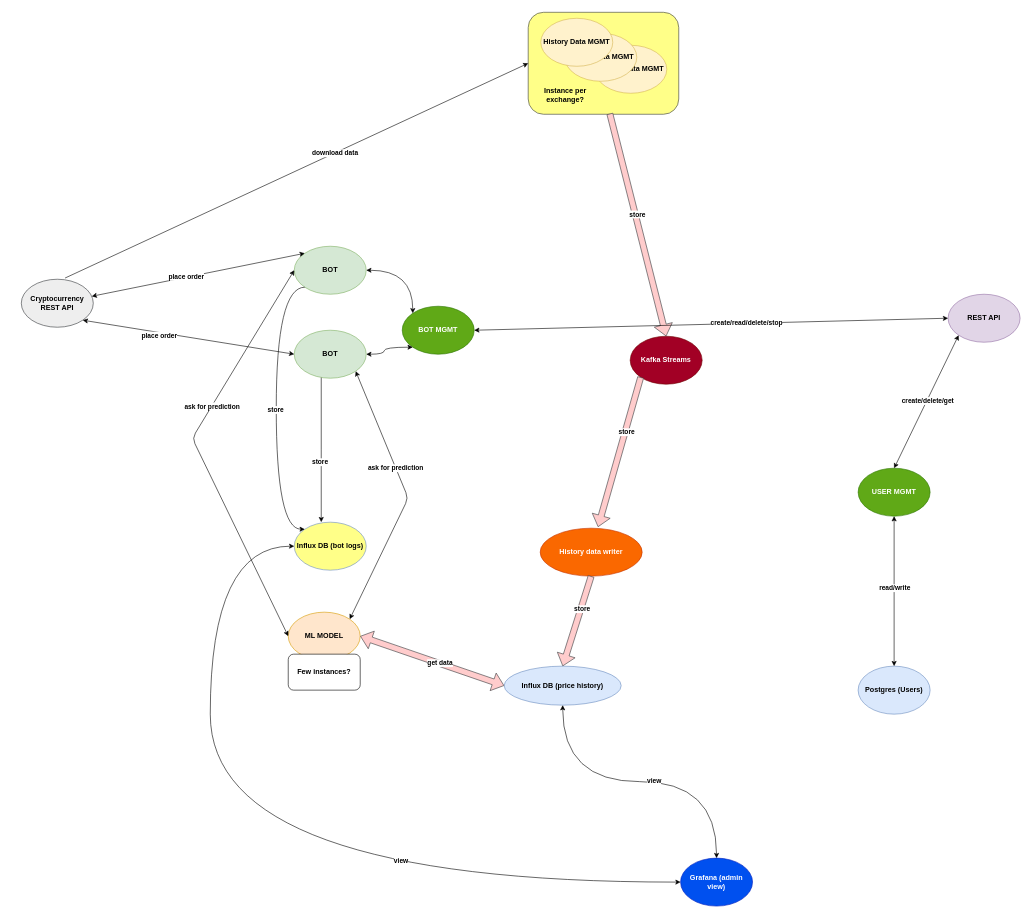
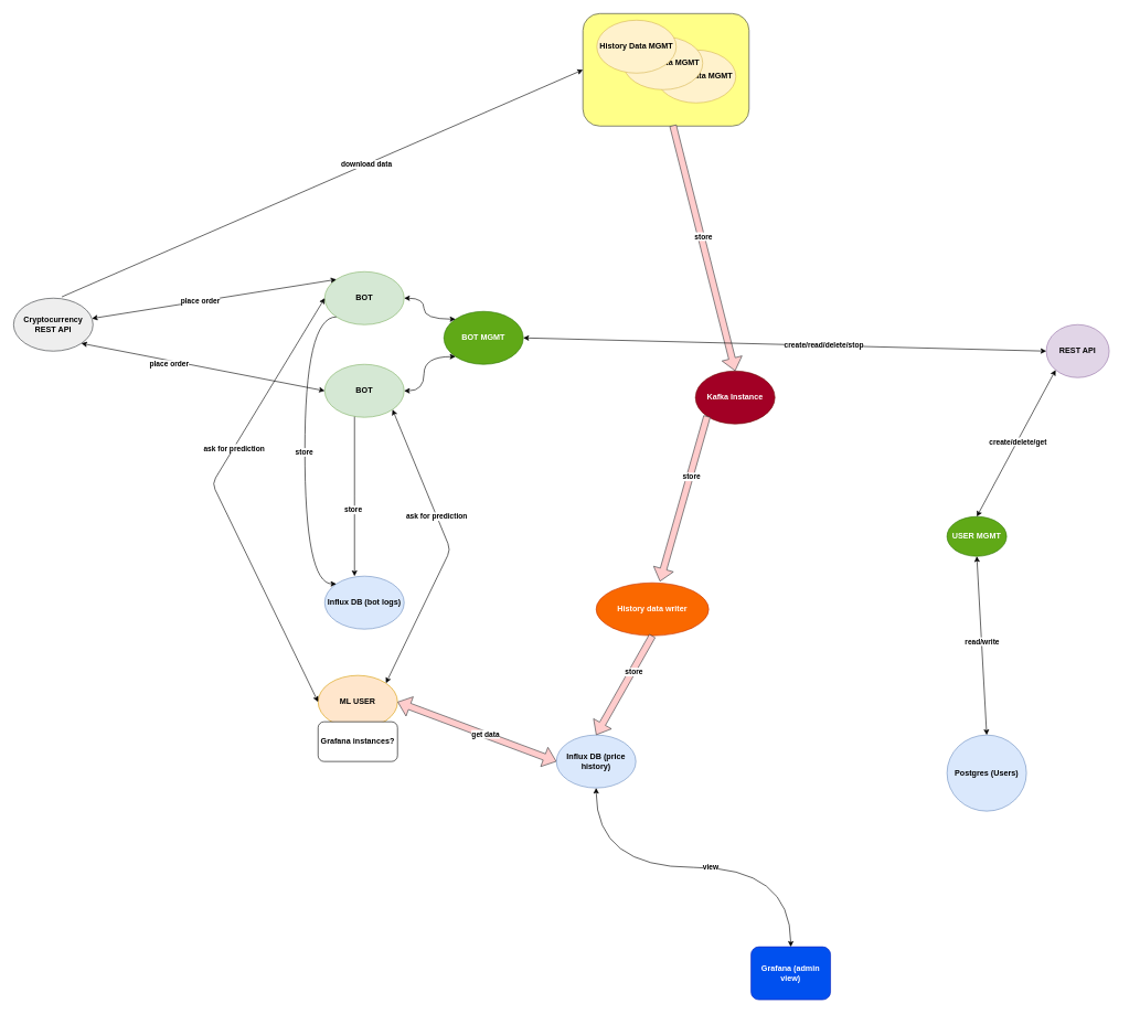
  <mxCell id="0" />
  <mxCell id="1" parent="0" />
  <mxCell id="2" value="" style="rounded=1;whiteSpace=wrap;html=1;fontStyle=1;fillColor=#ffff88;strokeColor=#36393d;" vertex="1" parent="1"><mxGeometry x="880" y="20" width="251" height="170" as="geometry" /></mxCell>
  <mxCell id="3" value="BOT" style="ellipse;whiteSpace=wrap;html=1;fontStyle=1;fillColor=#d5e8d4;strokeColor=#82b366;" vertex="1" parent="1"><mxGeometry x="490" y="550" width="120" height="80" as="geometry" /></mxCell>
- <mxCell id="4" value="BOT MGMT" style="ellipse;whiteSpace=wrap;html=1;fontStyle=1;fillColor=#60a917;strokeColor=#2D7600;fontColor=#ffffff;" vertex="1" parent="1"><mxGeometry x="670" y="510" width="120" height="80" as="geometry" /></mxCell>
+ <mxCell id="4" value="BOT MGMT" style="ellipse;whiteSpace=wrap;html=1;fontStyle=1;fillColor=#60a917;strokeColor=#2D7600;fontColor=#ffffff;" vertex="1" parent="1"><mxGeometry x="670" y="470" width="120" height="80" as="geometry" /></mxCell>
  <mxCell id="5" value="BOT" style="ellipse;whiteSpace=wrap;html=1;fontStyle=1;fillColor=#d5e8d4;strokeColor=#82b366;" vertex="1" parent="1"><mxGeometry x="490" y="410" width="120" height="80" as="geometry" /></mxCell>
- <mxCell id="6" value="Kafka Streams" style="ellipse;whiteSpace=wrap;html=1;fontStyle=1;fillColor=#a20025;strokeColor=#6F0000;fontColor=#ffffff;" vertex="1" parent="1"><mxGeometry x="1050" y="560" width="120" height="80" as="geometry" /></mxCell>
- <mxCell id="7" value="Influx DB (price history)" style="ellipse;whiteSpace=wrap;html=1;fontStyle=1;fillColor=#dae8fc;strokeColor=#6c8ebf;" vertex="1" parent="1"><mxGeometry x="840" y="1110" width="195" height="65" as="geometry" /></mxCell>
+ <mxCell id="6" value="Kafka Instance" style="ellipse;whiteSpace=wrap;html=1;fontStyle=1;fillColor=#a20025;strokeColor=#6F0000;fontColor=#ffffff;" vertex="1" parent="1"><mxGeometry x="1050" y="560" width="120" height="80" as="geometry" /></mxCell>
+ <mxCell id="7" value="Influx DB (price history)" style="ellipse;whiteSpace=wrap;html=1;fontStyle=1;fillColor=#dae8fc;strokeColor=#6c8ebf;" vertex="1" parent="1"><mxGeometry x="840" y="1110" width="120" height="80" as="geometry" /></mxCell>
  <mxCell id="8" value="History Data MGMT" style="ellipse;whiteSpace=wrap;html=1;fontStyle=1;fillColor=#fff2cc;strokeColor=#d6b656;" vertex="1" parent="1"><mxGeometry x="991" y="75" width="120" height="80" as="geometry" /></mxCell>
- <mxCell id="9" value="REST API" style="ellipse;whiteSpace=wrap;html=1;fontStyle=1;fillColor=#e1d5e7;strokeColor=#9673a6;" vertex="1" parent="1"><mxGeometry x="1580" y="490" width="120" height="80" as="geometry" /></mxCell>
- <mxCell id="10" value="Postgres (Users)" style="ellipse;whiteSpace=wrap;html=1;fontStyle=1;fillColor=#dae8fc;strokeColor=#6c8ebf;" vertex="1" parent="1"><mxGeometry x="1430" y="1110" width="120" height="80" as="geometry" /></mxCell>
- <mxCell id="11" value="Cryptocurrency REST API" style="ellipse;whiteSpace=wrap;html=1;fontStyle=1;fillColor=#eeeeee;strokeColor=#36393d;" vertex="1" parent="1"><mxGeometry x="35" y="465" width="120" height="80" as="geometry" /></mxCell>
- <mxCell id="12" value="ML MODEL" style="ellipse;whiteSpace=wrap;html=1;fontStyle=1;fillColor=#ffe6cc;strokeColor=#d79b00;" vertex="1" parent="1"><mxGeometry x="480" y="1020" width="120" height="80" as="geometry" /></mxCell>
- <mxCell id="13" value="Influx DB (bot logs)" style="ellipse;whiteSpace=wrap;html=1;fontStyle=1;fillColor=#ffff88;strokeColor=#6c8ebf;" vertex="1" parent="1"><mxGeometry x="490" y="870" width="120" height="80" as="geometry" /></mxCell>
+ <mxCell id="9" value="REST API" style="ellipse;whiteSpace=wrap;html=1;fontStyle=1;fillColor=#e1d5e7;strokeColor=#9673a6;" vertex="1" parent="1"><mxGeometry x="1580" y="490" width="95" height="80" as="geometry" /></mxCell>
+ <mxCell id="10" value="Postgres (Users)" style="ellipse;whiteSpace=wrap;html=1;fontStyle=1;fillColor=#dae8fc;strokeColor=#6c8ebf;" vertex="1" parent="1"><mxGeometry x="1430" y="1110" width="120" height="115" as="geometry" /></mxCell>
+ <mxCell id="11" value="Cryptocurrency REST API" style="ellipse;whiteSpace=wrap;html=1;fontStyle=1;fillColor=#eeeeee;strokeColor=#36393d;" vertex="1" parent="1"><mxGeometry x="20" y="450" width="120" height="80" as="geometry" /></mxCell>
+ <mxCell id="12" value="ML USER" style="ellipse;whiteSpace=wrap;html=1;fontStyle=1;fillColor=#ffe6cc;strokeColor=#d79b00;" vertex="1" parent="1"><mxGeometry x="480" y="1020" width="120" height="80" as="geometry" /></mxCell>
+ <mxCell id="13" value="Influx DB (bot logs)" style="ellipse;whiteSpace=wrap;html=1;fontStyle=1;fillColor=#dae8fc;strokeColor=#6c8ebf;" vertex="1" parent="1"><mxGeometry x="490" y="870" width="120" height="80" as="geometry" /></mxCell>
  <mxCell id="14" value="" style="endArrow=classic;startArrow=classic;html=1;exitX=1;exitY=0.5;exitDx=0;exitDy=0;entryX=0;entryY=0;entryDx=0;entryDy=0;edgeStyle=orthogonalEdgeStyle;curved=1;fontStyle=1" edge="1" parent="1" source="5" target="4"><mxGeometry width="50" height="50" relative="1" as="geometry"><mxPoint x="760" y="330" as="sourcePoint" /><mxPoint x="810" y="280" as="targetPoint" /></mxGeometry></mxCell>
  <mxCell id="15" value="" style="endArrow=classic;startArrow=classic;html=1;exitX=1;exitY=0.5;exitDx=0;exitDy=0;entryX=0;entryY=1;entryDx=0;entryDy=0;edgeStyle=orthogonalEdgeStyle;curved=1;fontStyle=1" edge="1" parent="1" source="3" target="4"><mxGeometry width="50" height="50" relative="1" as="geometry"><mxPoint x="642.43" y="550" as="sourcePoint" /><mxPoint x="720.004" y="581.716" as="targetPoint" /></mxGeometry></mxCell>
  <mxCell id="16" value="" style="endArrow=classic;startArrow=none;html=1;exitX=0;exitY=1;exitDx=0;exitDy=0;entryX=0;entryY=0;entryDx=0;entryDy=0;startFill=0;edgeStyle=orthogonalEdgeStyle;curved=1;fontStyle=1" edge="1" parent="1" source="5" target="13"><mxGeometry width="50" height="50" relative="1" as="geometry"><mxPoint x="490" y="710" as="sourcePoint" /><mxPoint x="820" y="970" as="targetPoint" /><Array as="points"><mxPoint x="460" y="478" /><mxPoint x="460" y="882" /></Array></mxGeometry></mxCell>
  <mxCell id="17" value="store" style="edgeLabel;html=1;align=center;verticalAlign=middle;resizable=0;points=[];fontStyle=1" vertex="1" connectable="0" parent="16"><mxGeometry x="0.012" y="-2" relative="1" as="geometry"><mxPoint as="offset" /></mxGeometry></mxCell>
  <mxCell id="18" value="" style="endArrow=classic;startArrow=none;html=1;exitX=0.375;exitY=0.988;exitDx=0;exitDy=0;startFill=0;exitPerimeter=0;edgeStyle=orthogonalEdgeStyle;curved=1;fontStyle=1" edge="1" parent="1" source="3"><mxGeometry width="50" height="50" relative="1" as="geometry"><mxPoint x="540.004" y="650.004" as="sourcePoint" /><mxPoint x="535" y="870" as="targetPoint" /></mxGeometry></mxCell>
  <mxCell id="19" value="store" style="edgeLabel;html=1;align=center;verticalAlign=middle;resizable=0;points=[];fontStyle=1" vertex="1" connectable="0" parent="18"><mxGeometry x="0.17" y="-3" relative="1" as="geometry"><mxPoint as="offset" /></mxGeometry></mxCell>
  <mxCell id="20" value="" style="endArrow=classic;startArrow=classic;html=1;entryX=0;entryY=0.5;entryDx=0;entryDy=0;exitX=0;exitY=0.5;exitDx=0;exitDy=0;fontStyle=1" edge="1" parent="1" source="12" target="5"><mxGeometry width="50" height="50" relative="1" as="geometry"><mxPoint x="340" y="500" as="sourcePoint" /><mxPoint x="390" y="450" as="targetPoint" /><Array as="points"><mxPoint x="320" y="730" /></Array></mxGeometry></mxCell>
  <mxCell id="21" value="ask for prediction" style="edgeLabel;html=1;align=center;verticalAlign=middle;resizable=0;points=[];fontStyle=1" vertex="1" connectable="0" parent="20"><mxGeometry x="0.056" y="-62" relative="1" as="geometry"><mxPoint x="-21" y="-85" as="offset" /></mxGeometry></mxCell>
  <mxCell id="22" value="" style="endArrow=classic;startArrow=classic;html=1;entryX=1;entryY=1;entryDx=0;entryDy=0;exitX=1;exitY=0;exitDx=0;exitDy=0;fontStyle=1" edge="1" parent="1" source="12" target="3"><mxGeometry width="50" height="50" relative="1" as="geometry"><mxPoint x="370" y="490" as="sourcePoint" /><mxPoint x="420" y="440" as="targetPoint" /><Array as="points"><mxPoint x="680" y="830" /></Array></mxGeometry></mxCell>
  <mxCell id="23" value="ask for prediction" style="edgeLabel;html=1;align=center;verticalAlign=middle;resizable=0;points=[];fontStyle=1" vertex="1" connectable="0" parent="22"><mxGeometry x="-0.011" y="56" relative="1" as="geometry"><mxPoint x="30" y="-72" as="offset" /></mxGeometry></mxCell>
- <mxCell id="24" value="Few instances?" style="rounded=1;whiteSpace=wrap;html=1;fontStyle=1" vertex="1" parent="1"><mxGeometry x="480" y="1090" width="120" height="60" as="geometry" /></mxCell>
+ <mxCell id="24" value="Grafana instances?" style="rounded=1;whiteSpace=wrap;html=1;fontStyle=1" vertex="1" parent="1"><mxGeometry x="480" y="1090" width="120" height="60" as="geometry" /></mxCell>
  <mxCell id="25" value="" style="shape=flexArrow;endArrow=classic;startArrow=classic;html=1;exitX=1;exitY=0.5;exitDx=0;exitDy=0;entryX=0;entryY=0.5;entryDx=0;entryDy=0;fontStyle=1;fillColor=#ffcccc;strokeColor=#36393d;" edge="1" parent="1" source="12" target="7"><mxGeometry width="50" height="50" relative="1" as="geometry"><mxPoint x="710" y="1120" as="sourcePoint" /><mxPoint x="760" y="1070" as="targetPoint" /></mxGeometry></mxCell>
  <mxCell id="26" value="get data" style="edgeLabel;html=1;align=center;verticalAlign=middle;resizable=0;points=[];fontStyle=1" vertex="1" connectable="0" parent="25"><mxGeometry x="0.096" y="1" relative="1" as="geometry"><mxPoint x="1" as="offset" /></mxGeometry></mxCell>
  <mxCell id="27" value="History Data MGMT" style="ellipse;whiteSpace=wrap;html=1;fontStyle=1;fillColor=#fff2cc;strokeColor=#d6b656;" vertex="1" parent="1"><mxGeometry x="941" y="55" width="120" height="80" as="geometry" /></mxCell>
  <mxCell id="28" value="History Data MGMT" style="ellipse;whiteSpace=wrap;html=1;fontStyle=1;fillColor=#fff2cc;strokeColor=#d6b656;" vertex="1" parent="1"><mxGeometry x="901" y="30" width="120" height="80" as="geometry" /></mxCell>
- <mxCell id="29" value="Instance per exchange?" style="text;html=1;strokeColor=none;fillColor=none;align=center;verticalAlign=middle;whiteSpace=wrap;rounded=0;fontStyle=1" vertex="1" parent="1"><mxGeometry x="902" y="135" width="80" height="45" as="geometry" /></mxCell>
  <mxCell id="30" value="" style="shape=flexArrow;endArrow=classic;html=1;exitX=0.542;exitY=0.994;exitDx=0;exitDy=0;fontStyle=1;exitPerimeter=0;fillColor=#ffcccc;strokeColor=#36393d;" edge="1" parent="1" source="2"><mxGeometry width="50" height="50" relative="1" as="geometry"><mxPoint x="1130" y="830" as="sourcePoint" /><mxPoint x="1110" y="560" as="targetPoint" /></mxGeometry></mxCell>
  <mxCell id="31" value="store" style="edgeLabel;html=1;align=center;verticalAlign=middle;resizable=0;points=[];fontStyle=1" vertex="1" connectable="0" parent="30"><mxGeometry x="-0.092" y="3" relative="1" as="geometry"><mxPoint as="offset" /></mxGeometry></mxCell>
  <mxCell id="32" value="" style="shape=flexArrow;endArrow=classic;html=1;exitX=0;exitY=1;exitDx=0;exitDy=0;entryX=0.567;entryY=-0.025;entryDx=0;entryDy=0;entryPerimeter=0;fontStyle=1;fillColor=#ffcccc;strokeColor=#36393d;" edge="1" parent="1" source="6" target="34"><mxGeometry width="50" height="50" relative="1" as="geometry"><mxPoint x="830" y="780" as="sourcePoint" /><mxPoint x="970" y="870" as="targetPoint" /></mxGeometry></mxCell>
  <mxCell id="33" value="store" style="edgeLabel;html=1;align=center;verticalAlign=middle;resizable=0;points=[];fontStyle=1" vertex="1" connectable="0" parent="32"><mxGeometry x="-0.276" y="2" relative="1" as="geometry"><mxPoint as="offset" /></mxGeometry></mxCell>
  <mxCell id="34" value="History data writer" style="ellipse;whiteSpace=wrap;html=1;fontStyle=1;fillColor=#fa6800;strokeColor=#C73500;fontColor=#ffffff;" vertex="1" parent="1"><mxGeometry x="900" y="880" width="170" height="80" as="geometry" /></mxCell>
  <mxCell id="35" value="" style="shape=flexArrow;endArrow=classic;html=1;exitX=0.5;exitY=1;exitDx=0;exitDy=0;entryX=0.5;entryY=0;entryDx=0;entryDy=0;fontStyle=1;fillColor=#ffcccc;strokeColor=#36393d;" edge="1" parent="1" source="34" target="7"><mxGeometry width="50" height="50" relative="1" as="geometry"><mxPoint x="859.534" y="580.004" as="sourcePoint" /><mxPoint x="760" y="919.72" as="targetPoint" /></mxGeometry></mxCell>
  <mxCell id="36" value="store" style="edgeLabel;html=1;align=center;verticalAlign=middle;resizable=0;points=[];fontStyle=1" vertex="1" connectable="0" parent="35"><mxGeometry x="-0.276" y="2" relative="1" as="geometry"><mxPoint as="offset" /></mxGeometry></mxCell>
  <mxCell id="37" value="" style="endArrow=classic;startArrow=classic;html=1;entryX=0;entryY=0;entryDx=0;entryDy=0;fontStyle=1" edge="1" parent="1" source="11" target="5"><mxGeometry width="50" height="50" relative="1" as="geometry"><mxPoint x="160" y="410" as="sourcePoint" /><mxPoint x="210" y="360" as="targetPoint" /></mxGeometry></mxCell>
  <mxCell id="38" value="place order" style="edgeLabel;html=1;align=center;verticalAlign=middle;resizable=0;points=[];fontStyle=1" vertex="1" connectable="0" parent="37"><mxGeometry x="-0.118" y="1" relative="1" as="geometry"><mxPoint as="offset" /></mxGeometry></mxCell>
  <mxCell id="39" value="" style="endArrow=classic;startArrow=classic;html=1;entryX=0;entryY=0.5;entryDx=0;entryDy=0;exitX=1;exitY=1;exitDx=0;exitDy=0;fontStyle=1" edge="1" parent="1" source="11" target="3"><mxGeometry width="50" height="50" relative="1" as="geometry"><mxPoint x="159.998" y="519.496" as="sourcePoint" /><mxPoint x="529.214" y="460.506" as="targetPoint" /></mxGeometry></mxCell>
  <mxCell id="40" value="&lt;span&gt;place order&lt;br&gt;&lt;/span&gt;" style="edgeLabel;html=1;align=center;verticalAlign=middle;resizable=0;points=[];fontStyle=1" vertex="1" connectable="0" parent="39"><mxGeometry x="-0.274" y="-5" relative="1" as="geometry"><mxPoint as="offset" /></mxGeometry></mxCell>
- <mxCell id="41" value="Grafana (admin view)" style="ellipse;whiteSpace=wrap;html=1;fontStyle=1;fillColor=#0050ef;strokeColor=#001DBC;fontColor=#ffffff;" vertex="1" parent="1"><mxGeometry x="1134" y="1430" width="120" height="80" as="geometry" /></mxCell>
- <mxCell id="42" value="" style="endArrow=classic;startArrow=classic;html=1;entryX=0;entryY=0.5;entryDx=0;entryDy=0;exitX=0;exitY=0.5;exitDx=0;exitDy=0;edgeStyle=orthogonalEdgeStyle;curved=1;fontStyle=1" edge="1" parent="1" source="41" target="13"><mxGeometry width="50" height="50" relative="1" as="geometry"><mxPoint x="180" y="1050" as="sourcePoint" /><mxPoint x="230" y="1000" as="targetPoint" /><Array as="points"><mxPoint x="350" y="1470" /><mxPoint x="350" y="910" /></Array></mxGeometry></mxCell>
- <mxCell id="43" value="view" style="edgeLabel;html=1;align=center;verticalAlign=middle;resizable=0;points=[];fontStyle=1" vertex="1" connectable="0" parent="42"><mxGeometry x="-0.371" y="-36" relative="1" as="geometry"><mxPoint as="offset" /></mxGeometry></mxCell>
+ <mxCell id="41" value="Grafana (admin view)" style="whiteSpace=wrap;html=1;fontStyle=1;fillColor=#0050ef;strokeColor=#001DBC;fontColor=#ffffff;rounded=1;" vertex="1" parent="1"><mxGeometry x="1134" y="1430" width="120" height="80" as="geometry" /></mxCell>
  <mxCell id="44" value="" style="endArrow=classic;startArrow=classic;html=1;entryX=0.5;entryY=1;entryDx=0;entryDy=0;exitX=0.5;exitY=0;exitDx=0;exitDy=0;edgeStyle=orthogonalEdgeStyle;curved=1;fontStyle=1" edge="1" parent="1" source="41" target="7"><mxGeometry width="50" height="50" relative="1" as="geometry"><mxPoint x="1630.57" y="1731.72" as="sourcePoint" /><mxPoint x="1088.996" y="1200.004" as="targetPoint" /></mxGeometry></mxCell>
  <mxCell id="45" value="view" style="edgeLabel;html=1;align=center;verticalAlign=middle;resizable=0;points=[];fontStyle=1" vertex="1" connectable="0" parent="44"><mxGeometry x="-0.094" y="-1" relative="1" as="geometry"><mxPoint as="offset" /></mxGeometry></mxCell>
- <mxCell id="46" value="USER MGMT" style="ellipse;whiteSpace=wrap;html=1;fontStyle=1;fillColor=#60a917;strokeColor=#2D7600;fontColor=#ffffff;" vertex="1" parent="1"><mxGeometry x="1430" y="780" width="120" height="80" as="geometry" /></mxCell>
+ <mxCell id="46" value="USER MGMT" style="ellipse;whiteSpace=wrap;html=1;fontStyle=1;fillColor=#60a917;strokeColor=#2D7600;fontColor=#ffffff;" vertex="1" parent="1"><mxGeometry x="1430" y="780" width="90" height="60" as="geometry" /></mxCell>
  <mxCell id="47" value="" style="endArrow=classic;startArrow=classic;html=1;entryX=0.5;entryY=1;entryDx=0;entryDy=0;exitX=0.5;exitY=0;exitDx=0;exitDy=0;" edge="1" parent="1" source="10" target="46"><mxGeometry width="50" height="50" relative="1" as="geometry"><mxPoint x="1500" y="990" as="sourcePoint" /><mxPoint x="1550" y="940" as="targetPoint" /></mxGeometry></mxCell>
  <mxCell id="48" value="read/write" style="edgeLabel;html=1;align=center;verticalAlign=middle;resizable=0;points=[];fontStyle=1" vertex="1" connectable="0" parent="47"><mxGeometry x="0.048" relative="1" as="geometry"><mxPoint as="offset" /></mxGeometry></mxCell>
  <mxCell id="49" value="" style="endArrow=classic;startArrow=classic;html=1;exitX=1;exitY=0.5;exitDx=0;exitDy=0;entryX=0;entryY=0.5;entryDx=0;entryDy=0;" edge="1" parent="1" source="4" target="9"><mxGeometry width="50" height="50" relative="1" as="geometry"><mxPoint x="1040" y="420" as="sourcePoint" /><mxPoint x="1090" y="370" as="targetPoint" /></mxGeometry></mxCell>
  <mxCell id="50" value="create/read/delete/stop" style="edgeLabel;html=1;align=center;verticalAlign=middle;resizable=0;points=[];fontStyle=1" vertex="1" connectable="0" parent="49"><mxGeometry x="0.149" y="1" relative="1" as="geometry"><mxPoint as="offset" /></mxGeometry></mxCell>
  <mxCell id="51" value="" style="endArrow=classic;startArrow=classic;html=1;entryX=0;entryY=1;entryDx=0;entryDy=0;exitX=0.5;exitY=0;exitDx=0;exitDy=0;" edge="1" parent="1" source="46" target="9"><mxGeometry width="50" height="50" relative="1" as="geometry"><mxPoint x="1430" y="690" as="sourcePoint" /><mxPoint x="1480" y="640" as="targetPoint" /></mxGeometry></mxCell>
  <mxCell id="52" value="create/delete/get" style="edgeLabel;html=1;align=center;verticalAlign=middle;resizable=0;points=[];fontStyle=1" vertex="1" connectable="0" parent="51"><mxGeometry x="0.024" y="-1" relative="1" as="geometry"><mxPoint as="offset" /></mxGeometry></mxCell>
  <mxCell id="53" value="" style="endArrow=classic;html=1;exitX=0.608;exitY=-0.025;exitDx=0;exitDy=0;exitPerimeter=0;entryX=0;entryY=0.5;entryDx=0;entryDy=0;" edge="1" parent="1" source="11" target="2"><mxGeometry width="50" height="50" relative="1" as="geometry"><mxPoint x="270" y="250" as="sourcePoint" /><mxPoint x="320" y="200" as="targetPoint" /></mxGeometry></mxCell>
  <mxCell id="54" value="download data" style="edgeLabel;html=1;align=center;verticalAlign=middle;resizable=0;points=[];fontStyle=1" vertex="1" connectable="0" parent="53"><mxGeometry x="0.166" relative="1" as="geometry"><mxPoint as="offset" /></mxGeometry></mxCell>
